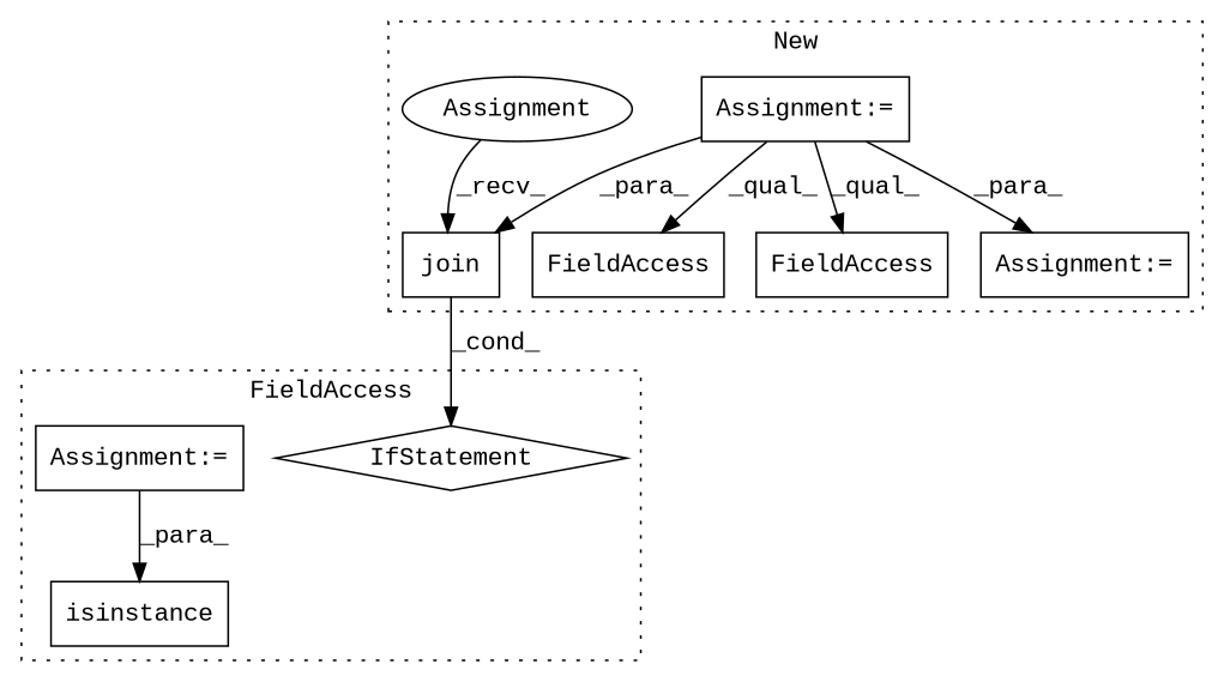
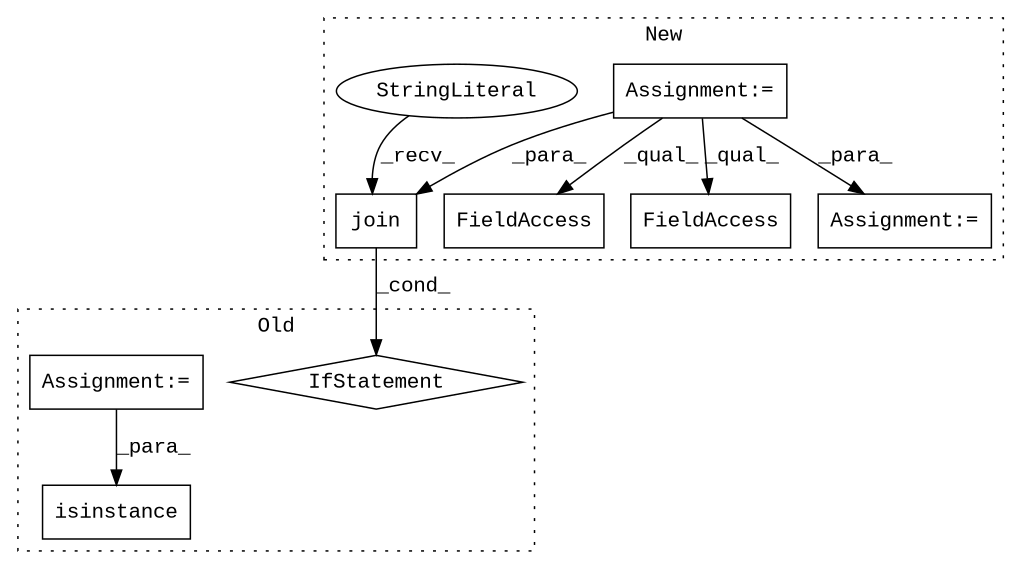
  digraph {
    fontname="Liberation Mono"
    node [a=7 fontname="Liberation Mono" l=1 shape=box]
    edge [fontname="Liberation Mono"]
    n1 [a=32 l="11,1" label=isinstance s="2856,2894"]
    n2 [a=25 l=3 label=IfStatement s=2895 shape=diamond]
    n3 [label="Assignment:=" s=2703]
    n4 [a=32 l="5,1" label=join s="3897,4081"]
    n5 [label="Assignment:=" s=2707]
-   n6 [a=45 l=4 label=Assignment s=3892 shape=ellipse]
+   n6 [a=45 l=4 label=StringLiteral s=3892 shape=ellipse]
    n7 [a=22 l=27 label=FieldAccess s=3425]
    n8 [a=22 l=27 label=FieldAccess s=3918]
    n9 [label="Assignment:=" s=2766]
    subgraph cluster_1 {
-     label=FieldAccess
+     label=Old
      style=dotted
      n1
      n2
      n3
    }
    subgraph cluster_2 {
      label=New
      style=dotted
      n4
      n5
      n6
      n7
      n8
      n9
    }
    n3 -> n1 [label=_para_]
    n4 -> n2 [label=_cond_]
    n5 -> n4 [label=_para_]
    n5 -> n7 [label=_qual_]
    n5 -> n8 [label=_qual_]
    n5 -> n9 [label=_para_]
    n6 -> n4 [label=_recv_]
  }
